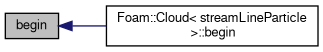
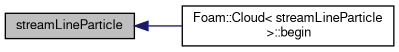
  digraph {
    rankdir=LR
    node [color=black fontname=FreeSans fontsize=10 shape=record]
-   n1 [fillcolor=grey75 fontcolor=black height=0.2 label=begin style=filled width=0.4]
+   n1 [fillcolor=grey75 fontcolor=black height=0.2 label=streamLineParticle style=filled width=0.4]
    n2 [height=0.2 label="Foam::Cloud\< streamLineParticle\l \>::begin" width=0.4]
    n1 -> n2 [color=midnightblue dir=back fontname=FreeSans fontsize=10 labelfontname=FreeSans labelfontsize=10 style=solid]
  }
